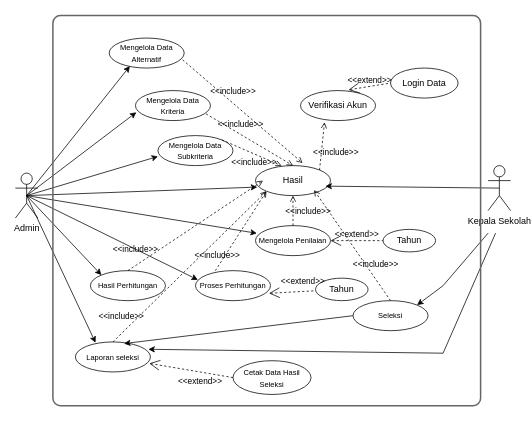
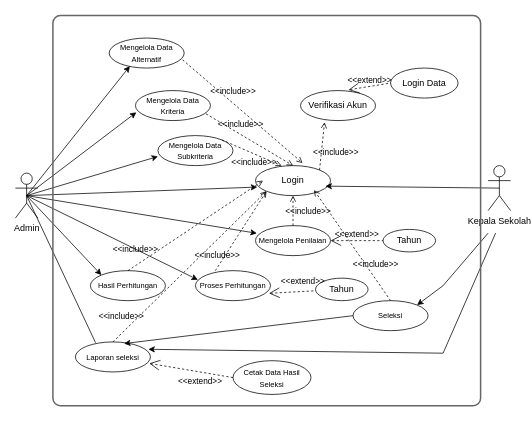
  <mxCell id="0" />
  <mxCell id="1" parent="0" />
  <mxCell id="2" value="Admin" style="shape=umlActor;verticalLabelPosition=bottom;verticalAlign=top;html=1;outlineConnect=0;" parent="1" vertex="1"><mxGeometry x="20" y="230" width="30" height="60" as="geometry" /></mxCell>
- <mxCell id="3" value="Hasil" style="ellipse;whiteSpace=wrap;html=1;" parent="1" vertex="1"><mxGeometry x="340" y="220" width="100" height="40" as="geometry" /></mxCell>
+ <mxCell id="3" value="Login" style="ellipse;whiteSpace=wrap;html=1;" parent="1" vertex="1"><mxGeometry x="340" y="220" width="100" height="40" as="geometry" /></mxCell>
  <mxCell id="4" value="Verifikasi Akun" style="ellipse;whiteSpace=wrap;html=1;" parent="1" vertex="1"><mxGeometry x="400" y="120" width="100" height="40" as="geometry" /></mxCell>
  <mxCell id="5" value="&lt;font style=&quot;font-size: 10px;&quot;&gt;Mengelola Data Alternatif&lt;/font&gt;" style="ellipse;whiteSpace=wrap;html=1;" parent="1" vertex="1"><mxGeometry x="145" y="50" width="100" height="40" as="geometry" /></mxCell>
  <mxCell id="6" value="&lt;font style=&quot;font-size: 10px;&quot;&gt;Mengelola Data Kriteria&lt;/font&gt;" style="ellipse;whiteSpace=wrap;html=1;" parent="1" vertex="1"><mxGeometry x="180" y="120" width="100" height="40" as="geometry" /></mxCell>
  <mxCell id="7" value="&lt;font style=&quot;font-size: 10px;&quot;&gt;Mengelola Data Subkriteria&lt;/font&gt;" style="ellipse;whiteSpace=wrap;html=1;" parent="1" vertex="1"><mxGeometry x="210" y="180" width="100" height="40" as="geometry" /></mxCell>
  <mxCell id="8" value="&lt;font style=&quot;font-size: 10px;&quot;&gt;Mengelola Penilaian&lt;/font&gt;" style="ellipse;whiteSpace=wrap;html=1;" parent="1" vertex="1"><mxGeometry x="340" y="300" width="100" height="40" as="geometry" /></mxCell>
  <mxCell id="9" value="&lt;span style=&quot;font-size: 10px;&quot;&gt;Proses Perhitungan&lt;/span&gt;" style="ellipse;whiteSpace=wrap;html=1;" parent="1" vertex="1"><mxGeometry x="260" y="360" width="100" height="40" as="geometry" /></mxCell>
  <mxCell id="10" value="Tahun" style="ellipse;whiteSpace=wrap;html=1;" parent="1" vertex="1"><mxGeometry x="510" y="305" width="70" height="30" as="geometry" /></mxCell>
  <mxCell id="11" value="Tahun" style="ellipse;whiteSpace=wrap;html=1;" parent="1" vertex="1"><mxGeometry x="420" y="370" width="70" height="30" as="geometry" /></mxCell>
  <mxCell id="12" value="&lt;span style=&quot;font-size: 10px;&quot;&gt;Hasil Perhitungan&lt;/span&gt;" style="ellipse;whiteSpace=wrap;html=1;" parent="1" vertex="1"><mxGeometry x="120" y="360" width="100" height="40" as="geometry" /></mxCell>
  <mxCell id="13" value="&lt;span style=&quot;font-size: 10px;&quot;&gt;Laporan seleksi&lt;/span&gt;" style="ellipse;whiteSpace=wrap;html=1;" parent="1" vertex="1"><mxGeometry x="100" y="455" width="100" height="40" as="geometry" /></mxCell>
  <mxCell id="14" value="&lt;font style=&quot;font-size: 10px;&quot;&gt;Cetak Data Hasil Seleksi&lt;/font&gt;" style="ellipse;whiteSpace=wrap;html=1;" parent="1" vertex="1"><mxGeometry x="310" y="480" width="104" height="45" as="geometry" /></mxCell>
  <mxCell id="15" value="Kepala Sekolah" style="shape=umlActor;verticalLabelPosition=bottom;verticalAlign=top;html=1;outlineConnect=0;" parent="1" vertex="1"><mxGeometry x="650" y="220" width="30" height="60" as="geometry" /></mxCell>
  <mxCell id="16" value="&lt;span style=&quot;font-size: 10px;&quot;&gt;Seleksi&lt;/span&gt;" style="ellipse;whiteSpace=wrap;html=1;" parent="1" vertex="1"><mxGeometry x="470" y="400" width="100" height="40" as="geometry" /></mxCell>
  <mxCell id="17" value="Login Data" style="ellipse;whiteSpace=wrap;html=1;" vertex="1" parent="1"><mxGeometry x="520" y="90" width="90" height="40" as="geometry" /></mxCell>
  <mxCell id="18" value="" style="endArrow=classic;html=1;rounded=0;exitX=0.5;exitY=0.5;exitDx=0;exitDy=0;exitPerimeter=0;entryX=0.024;entryY=0.715;entryDx=0;entryDy=0;entryPerimeter=0;" edge="1" parent="1" source="2" target="3"><mxGeometry width="50" height="50" relative="1" as="geometry"><mxPoint x="100" y="210" as="sourcePoint" /><mxPoint x="150" y="160" as="targetPoint" /></mxGeometry></mxCell>
  <mxCell id="19" value="" style="endArrow=classic;html=1;rounded=0;entryX=0.276;entryY=0.935;entryDx=0;entryDy=0;entryPerimeter=0;exitX=0.5;exitY=0.5;exitDx=0;exitDy=0;exitPerimeter=0;" edge="1" parent="1" source="2" target="5"><mxGeometry width="50" height="50" relative="1" as="geometry"><mxPoint x="110" y="240" as="sourcePoint" /><mxPoint x="160" y="190" as="targetPoint" /></mxGeometry></mxCell>
  <mxCell id="20" value="" style="endArrow=classic;html=1;rounded=0;entryX=0.012;entryY=0.725;entryDx=0;entryDy=0;entryPerimeter=0;exitX=0.5;exitY=0.5;exitDx=0;exitDy=0;exitPerimeter=0;" edge="1" parent="1" source="2" target="6"><mxGeometry width="50" height="50" relative="1" as="geometry"><mxPoint x="90" y="258" as="sourcePoint" /><mxPoint x="184" y="180" as="targetPoint" /></mxGeometry></mxCell>
  <mxCell id="21" value="" style="endArrow=classic;html=1;rounded=0;exitX=0.5;exitY=0.5;exitDx=0;exitDy=0;exitPerimeter=0;entryX=0;entryY=0.695;entryDx=0;entryDy=0;entryPerimeter=0;" edge="1" parent="1" source="2" target="7"><mxGeometry width="50" height="50" relative="1" as="geometry"><mxPoint x="180" y="338" as="sourcePoint" /><mxPoint x="230" y="260" as="targetPoint" /></mxGeometry></mxCell>
  <mxCell id="22" value="" style="endArrow=classic;html=1;rounded=0;entryX=0.018;entryY=0.255;entryDx=0;entryDy=0;entryPerimeter=0;exitX=0.5;exitY=0.5;exitDx=0;exitDy=0;exitPerimeter=0;" edge="1" parent="1" source="2" target="8"><mxGeometry width="50" height="50" relative="1" as="geometry"><mxPoint x="160" y="358" as="sourcePoint" /><mxPoint x="254" y="280" as="targetPoint" /></mxGeometry></mxCell>
  <mxCell id="23" value="" style="endArrow=classic;html=1;rounded=0;entryX=0.032;entryY=0.305;entryDx=0;entryDy=0;entryPerimeter=0;exitX=0.5;exitY=0.5;exitDx=0;exitDy=0;exitPerimeter=0;" edge="1" parent="1" source="2" target="9"><mxGeometry width="50" height="50" relative="1" as="geometry"><mxPoint x="160" y="388" as="sourcePoint" /><mxPoint x="254" y="310" as="targetPoint" /></mxGeometry></mxCell>
  <mxCell id="24" value="" style="endArrow=classic;html=1;rounded=0;entryX=0;entryY=0;entryDx=0;entryDy=0;exitX=0.5;exitY=0.5;exitDx=0;exitDy=0;exitPerimeter=0;" edge="1" parent="1" source="2" target="12"><mxGeometry width="50" height="50" relative="1" as="geometry"><mxPoint x="140" y="418" as="sourcePoint" /><mxPoint x="234" y="340" as="targetPoint" /></mxGeometry></mxCell>
  <mxCell id="25" value="" style="endArrow=classic;html=1;rounded=0;exitX=0.5;exitY=0.5;exitDx=0;exitDy=0;exitPerimeter=0;entryX=0.932;entryY=0.685;entryDx=0;entryDy=0;entryPerimeter=0;" edge="1" parent="1" source="15" target="3"><mxGeometry width="50" height="50" relative="1" as="geometry"><mxPoint x="610" y="180" as="sourcePoint" /><mxPoint x="620" y="90" as="targetPoint" /><Array as="points" /></mxGeometry></mxCell>
- <mxCell id="26" value="" style="endArrow=classic;html=1;rounded=0;entryX=0.268;entryY=0.025;entryDx=0;entryDy=0;exitX=0.5;exitY=0.5;exitDx=0;exitDy=0;exitPerimeter=0;entryPerimeter=0;" edge="1" parent="1" source="2" target="13"><mxGeometry width="50" height="50" relative="1" as="geometry"><mxPoint x="70" y="319" as="sourcePoint" /><mxPoint x="170" y="455" as="targetPoint" /></mxGeometry></mxCell>
+ <mxCell id="26" value="" style="endArrow=none;html=1;rounded=0;entryX=0.268;entryY=0.025;entryDx=0;entryDy=0;exitX=0.5;exitY=0.5;exitDx=0;exitDy=0;exitPerimeter=0;entryPerimeter=0;" edge="1" parent="1" source="2" target="13"><mxGeometry width="50" height="50" relative="1" as="geometry"><mxPoint x="70" y="319" as="sourcePoint" /><mxPoint x="170" y="455" as="targetPoint" /></mxGeometry></mxCell>
  <mxCell id="27" value="" style="endArrow=classic;html=1;rounded=0;entryX=1;entryY=0;entryDx=0;entryDy=0;" edge="1" parent="1" target="16"><mxGeometry width="50" height="50" relative="1" as="geometry"><mxPoint x="650" y="310" as="sourcePoint" /><mxPoint x="570" y="420" as="targetPoint" /><Array as="points"><mxPoint x="590" y="380" /></Array></mxGeometry></mxCell>
  <mxCell id="28" value="" style="endArrow=classic;html=1;rounded=0;entryX=0.972;entryY=0.245;entryDx=0;entryDy=0;entryPerimeter=0;" edge="1" parent="1" target="13"><mxGeometry width="50" height="50" relative="1" as="geometry"><mxPoint x="660" y="310" as="sourcePoint" /><mxPoint x="620" y="470" as="targetPoint" /><Array as="points"><mxPoint x="590" y="470" /></Array></mxGeometry></mxCell>
  <mxCell id="29" value="&amp;lt;&amp;lt;include&amp;gt;&amp;gt;" style="edgeStyle=none;html=1;endArrow=open;verticalAlign=bottom;dashed=1;labelBackgroundColor=none;rounded=0;entryX=0.628;entryY=-0.085;entryDx=0;entryDy=0;exitX=0.978;exitY=0.725;exitDx=0;exitDy=0;exitPerimeter=0;entryPerimeter=0;" edge="1" parent="1" source="5" target="3"><mxGeometry x="-0.202" y="5" width="160" relative="1" as="geometry"><mxPoint x="274" y="100" as="sourcePoint" /><mxPoint x="393" y="110" as="targetPoint" /><mxPoint as="offset" /></mxGeometry></mxCell>
  <mxCell id="30" value="&amp;lt;&amp;lt;extend&amp;gt;&amp;gt;" style="edgeStyle=none;html=1;startArrow=open;endArrow=none;startSize=12;verticalAlign=bottom;dashed=1;labelBackgroundColor=none;rounded=0;entryX=0;entryY=0.5;entryDx=0;entryDy=0;exitX=0.64;exitY=-0.025;exitDx=0;exitDy=0;exitPerimeter=0;" edge="1" parent="1" source="4" target="17"><mxGeometry width="160" relative="1" as="geometry"><mxPoint x="410" y="10" as="sourcePoint" /><mxPoint x="570" y="10" as="targetPoint" /></mxGeometry></mxCell>
  <mxCell id="31" value="&amp;lt;&amp;lt;include&amp;gt;&amp;gt;" style="edgeStyle=none;html=1;endArrow=open;verticalAlign=bottom;dashed=1;labelBackgroundColor=none;rounded=0;entryX=0.348;entryY=0.005;entryDx=0;entryDy=0;exitX=1;exitY=0;exitDx=0;exitDy=0;entryPerimeter=0;" edge="1" parent="1" source="7" target="3"><mxGeometry x="0.268" y="-20" width="160" relative="1" as="geometry"><mxPoint x="319.5" y="180" as="sourcePoint" /><mxPoint x="438.5" y="190" as="targetPoint" /><mxPoint y="-1" as="offset" /></mxGeometry></mxCell>
  <mxCell id="32" value="&amp;lt;&amp;lt;include&amp;gt;&amp;gt;" style="edgeStyle=none;html=1;endArrow=open;verticalAlign=bottom;dashed=1;labelBackgroundColor=none;rounded=0;entryX=0.5;entryY=0;entryDx=0;entryDy=0;exitX=0.94;exitY=0.775;exitDx=0;exitDy=0;exitPerimeter=0;" edge="1" parent="1" source="6" target="3"><mxGeometry x="-0.237" y="4" width="160" relative="1" as="geometry"><mxPoint x="280" y="130" as="sourcePoint" /><mxPoint x="399" y="140" as="targetPoint" /><mxPoint as="offset" /></mxGeometry></mxCell>
  <mxCell id="33" value="&amp;lt;&amp;lt;extend&amp;gt;&amp;gt;" style="edgeStyle=none;html=1;startArrow=open;endArrow=none;startSize=12;verticalAlign=bottom;dashed=1;labelBackgroundColor=none;rounded=0;exitX=1;exitY=0.5;exitDx=0;exitDy=0;entryX=0;entryY=0.5;entryDx=0;entryDy=0;" edge="1" parent="1" source="8" target="10"><mxGeometry width="160" relative="1" as="geometry"><mxPoint x="349" y="319.5" as="sourcePoint" /><mxPoint x="420" y="320" as="targetPoint" /></mxGeometry></mxCell>
  <mxCell id="34" value="&amp;lt;&amp;lt;extend&amp;gt;&amp;gt;" style="edgeStyle=none;html=1;startArrow=open;endArrow=none;startSize=12;verticalAlign=bottom;dashed=1;labelBackgroundColor=none;rounded=0;exitX=0.98;exitY=0.755;exitDx=0;exitDy=0;exitPerimeter=0;" edge="1" parent="1" source="9" target="11"><mxGeometry x="0.444" y="5" width="160" relative="1" as="geometry"><mxPoint x="350" y="379" as="sourcePoint" /><mxPoint x="455" y="379" as="targetPoint" /><mxPoint as="offset" /></mxGeometry></mxCell>
  <mxCell id="35" value="&amp;lt;&amp;lt;include&amp;gt;&amp;gt;" style="edgeStyle=none;html=1;endArrow=open;verticalAlign=bottom;dashed=1;labelBackgroundColor=none;rounded=0;entryX=0;entryY=1;entryDx=0;entryDy=0;exitX=0.265;exitY=0;exitDx=0;exitDy=0;exitPerimeter=0;" edge="1" parent="1" source="9" target="3"><mxGeometry x="-0.84" y="4" width="160" relative="1" as="geometry"><mxPoint x="297" y="360" as="sourcePoint" /><mxPoint x="370" y="319" as="targetPoint" /><mxPoint as="offset" /></mxGeometry></mxCell>
  <mxCell id="36" value="&amp;lt;&amp;lt;include&amp;gt;&amp;gt;" style="edgeStyle=none;html=1;endArrow=open;verticalAlign=bottom;dashed=1;labelBackgroundColor=none;rounded=0;entryX=0.1;entryY=0.5;entryDx=0;entryDy=0;exitX=0.5;exitY=0;exitDx=0;exitDy=0;entryPerimeter=0;" edge="1" parent="1" source="12" target="3"><mxGeometry x="-0.823" y="10" width="160" relative="1" as="geometry"><mxPoint x="167" y="371" as="sourcePoint" /><mxPoint x="240" y="330" as="targetPoint" /><mxPoint as="offset" /></mxGeometry></mxCell>
  <mxCell id="37" value="&amp;lt;&amp;lt;include&amp;gt;&amp;gt;" style="edgeStyle=none;html=1;endArrow=open;verticalAlign=bottom;dashed=1;labelBackgroundColor=none;rounded=0;entryX=0.5;entryY=1;entryDx=0;entryDy=0;exitX=0.5;exitY=0;exitDx=0;exitDy=0;" edge="1" parent="1" source="8" target="3"><mxGeometry x="-0.5" y="-20" width="160" relative="1" as="geometry"><mxPoint x="402" y="298" as="sourcePoint" /><mxPoint x="450" y="182" as="targetPoint" /><mxPoint as="offset" /></mxGeometry></mxCell>
  <mxCell id="38" value="&amp;lt;&amp;lt;include&amp;gt;&amp;gt;" style="edgeStyle=none;html=1;endArrow=open;verticalAlign=bottom;dashed=1;labelBackgroundColor=none;rounded=0;entryX=0.78;entryY=0.815;entryDx=0;entryDy=0;exitX=0.5;exitY=0;exitDx=0;exitDy=0;entryPerimeter=0;" edge="1" parent="1" source="16" target="3"><mxGeometry x="-0.506" y="-6" width="160" relative="1" as="geometry"><mxPoint x="420" y="410" as="sourcePoint" /><mxPoint x="488" y="304" as="targetPoint" /><mxPoint as="offset" /></mxGeometry></mxCell>
  <mxCell id="39" value="" style="endArrow=classic;html=1;rounded=0;exitX=0;exitY=0.5;exitDx=0;exitDy=0;entryX=0.648;entryY=0.055;entryDx=0;entryDy=0;entryPerimeter=0;" edge="1" parent="1" source="16" target="13"><mxGeometry width="50" height="50" relative="1" as="geometry"><mxPoint x="360" y="450" as="sourcePoint" /><mxPoint x="410" y="400" as="targetPoint" /></mxGeometry></mxCell>
  <mxCell id="40" value="&amp;lt;&amp;lt;extend&amp;gt;&amp;gt;" style="edgeStyle=none;html=1;startArrow=open;endArrow=none;startSize=12;verticalAlign=bottom;dashed=1;labelBackgroundColor=none;rounded=0;exitX=0.984;exitY=0.715;exitDx=0;exitDy=0;exitPerimeter=0;entryX=0;entryY=0.5;entryDx=0;entryDy=0;" edge="1" parent="1" source="13" target="14"><mxGeometry x="0.271" y="-21" width="160" relative="1" as="geometry"><mxPoint x="267" y="505.5" as="sourcePoint" /><mxPoint x="329" y="502.5" as="targetPoint" /><mxPoint as="offset" /><Array as="points" /></mxGeometry></mxCell>
  <mxCell id="41" value="&amp;lt;&amp;lt;include&amp;gt;&amp;gt;" style="edgeStyle=none;html=1;endArrow=open;verticalAlign=bottom;dashed=1;labelBackgroundColor=none;rounded=0;entryX=0.32;entryY=1.055;entryDx=0;entryDy=0;exitX=1;exitY=0;exitDx=0;exitDy=0;entryPerimeter=0;" edge="1" parent="1" source="3" target="4"><mxGeometry x="-0.5" y="-20" width="160" relative="1" as="geometry"><mxPoint x="500" y="210" as="sourcePoint" /><mxPoint x="500" y="170" as="targetPoint" /><mxPoint as="offset" /></mxGeometry></mxCell>
  <mxCell id="42" value="&amp;lt;&amp;lt;include&amp;gt;&amp;gt;" style="edgeStyle=none;html=1;endArrow=open;verticalAlign=bottom;dashed=1;labelBackgroundColor=none;rounded=0;entryX=0;entryY=1;entryDx=0;entryDy=0;exitX=0.5;exitY=0;exitDx=0;exitDy=0;" edge="1" parent="1" source="13" target="3"><mxGeometry x="-0.823" y="10" width="160" relative="1" as="geometry"><mxPoint x="160" y="440" as="sourcePoint" /><mxPoint x="340" y="320" as="targetPoint" /><mxPoint as="offset" /></mxGeometry></mxCell>
  <mxCell id="43" value="" style="rounded=1;fontSize=11;whiteSpace=wrap;html=1;arcSize=20;fillColor=none;strokeColor=#666666;fontColor=#333333;labelBackgroundColor=none;align=left;verticalAlign=bottom;labelBorderColor=none;spacingTop=0;spacing=10;metaEdit=1;rotatable=0;perimeter=rectanglePerimeter;noLabel=0;labelPadding=0;allowArrows=0;connectable=0;expand=0;recursiveResize=0;editable=1;pointerEvents=0;absoluteArcSize=1;points=[[0.25,0,0],[0.5,0,0],[0.75,0,0],[1,0.25,0],[1,0.5,0],[1,0.75,0],[0.75,1,0],[0.5,1,0],[0.25,1,0],[0,0.75,0],[0,0.5,0],[0,0.25,0]];strokeWidth=2;" vertex="1" parent="1"><mxGeometry x="70" y="20" width="570" height="520" as="geometry" /></mxCell>
